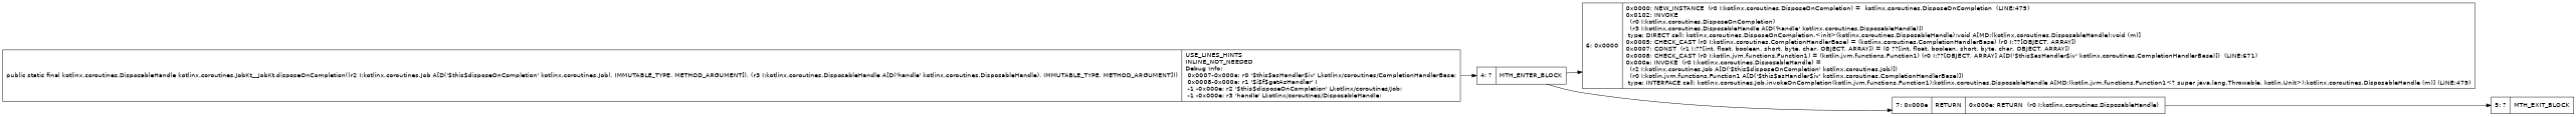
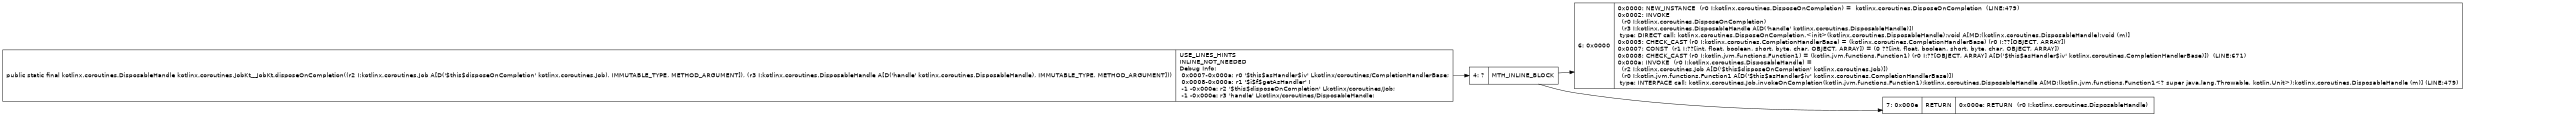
  digraph {
    fontname="DejaVu Sans"
    rankdir=LR
    node [fontname="DejaVu Sans" shape=record]
    edge [fontname="DejaVu Sans"]
-   n1 [label="{4\:\ ?|MTH_ENTER_BLOCK\l}"]
-   n2 [label="{6\:\ 0x0000|0x0000: NEW_INSTANCE  (r0 I:kotlinx.coroutines.DisposeOnCompletion) =  kotlinx.coroutines.DisposeOnCompletion  (LINE:479)\l0x0102: INVOKE  \l  (r0 I:kotlinx.coroutines.DisposeOnCompletion)\l  (r3 I:kotlinx.coroutines.DisposableHandle A[D('handle' kotlinx.coroutines.DisposableHandle)])\l type: DIRECT call: kotlinx.coroutines.DisposeOnCompletion.\<init\>(kotlinx.coroutines.DisposableHandle):void A[MD:(kotlinx.coroutines.DisposableHandle):void (m)]\l0x0005: CHECK_CAST (r0 I:kotlinx.coroutines.CompletionHandlerBase) = (kotlinx.coroutines.CompletionHandlerBase) (r0 I:??[OBJECT, ARRAY]) \l0x0007: CONST  (r1 I:??[int, float, boolean, short, byte, char, OBJECT, ARRAY]) = (0 ??[int, float, boolean, short, byte, char, OBJECT, ARRAY]) \l0x0008: CHECK_CAST (r0 I:kotlin.jvm.functions.Function1) = (kotlin.jvm.functions.Function1) (r0 I:??[OBJECT, ARRAY] A[D('$this$asHandler$iv' kotlinx.coroutines.CompletionHandlerBase)])  (LINE:671)\l0x000a: INVOKE  (r0 I:kotlinx.coroutines.DisposableHandle) = \l  (r2 I:kotlinx.coroutines.Job A[D('$this$disposeOnCompletion' kotlinx.coroutines.Job)])\l  (r0 I:kotlin.jvm.functions.Function1 A[D('$this$asHandler$iv' kotlinx.coroutines.CompletionHandlerBase)])\l type: INTERFACE call: kotlinx.coroutines.Job.invokeOnCompletion(kotlin.jvm.functions.Function1):kotlinx.coroutines.DisposableHandle A[MD:(kotlin.jvm.functions.Function1\<? super java.lang.Throwable, kotlin.Unit\>):kotlinx.coroutines.DisposableHandle (m)] (LINE:479)\l}"]
+   n1 [label="{4\:\ ?|MTH_INLINE_BLOCK\l}"]
+   n2 [label="{6\:\ 0x0000|0x0000: NEW_INSTANCE  (r0 I:kotlinx.coroutines.DisposeOnCompletion) =  kotlinx.coroutines.DisposeOnCompletion  (LINE:479)\l0x0002: INVOKE  \l  (r0 I:kotlinx.coroutines.DisposeOnCompletion)\l  (r3 I:kotlinx.coroutines.DisposableHandle A[D('handle' kotlinx.coroutines.DisposableHandle)])\l type: DIRECT call: kotlinx.coroutines.DisposeOnCompletion.\<init\>(kotlinx.coroutines.DisposableHandle):void A[MD:(kotlinx.coroutines.DisposableHandle):void (m)]\l0x0005: CHECK_CAST (r0 I:kotlinx.coroutines.CompletionHandlerBase) = (kotlinx.coroutines.CompletionHandlerBase) (r0 I:??[OBJECT, ARRAY]) \l0x0007: CONST  (r1 I:??[int, float, boolean, short, byte, char, OBJECT, ARRAY]) = (0 ??[int, float, boolean, short, byte, char, OBJECT, ARRAY]) \l0x0008: CHECK_CAST (r0 I:kotlin.jvm.functions.Function1) = (kotlin.jvm.functions.Function1) (r0 I:??[OBJECT, ARRAY] A[D('$this$asHandler$iv' kotlinx.coroutines.CompletionHandlerBase)])  (LINE:671)\l0x000a: INVOKE  (r0 I:kotlinx.coroutines.DisposableHandle) = \l  (r2 I:kotlinx.coroutines.Job A[D('$this$disposeOnCompletion' kotlinx.coroutines.Job)])\l  (r0 I:kotlin.jvm.functions.Function1 A[D('$this$asHandler$iv' kotlinx.coroutines.CompletionHandlerBase)])\l type: INTERFACE call: kotlinx.coroutines.Job.invokeOnCompletion(kotlin.jvm.functions.Function1):kotlinx.coroutines.DisposableHandle A[MD:(kotlin.jvm.functions.Function1\<? super java.lang.Throwable, kotlin.Unit\>):kotlinx.coroutines.DisposableHandle (m)] (LINE:479)\l}"]
    n3 [label="{7\:\ 0x000e|RETURN\l|0x000e: RETURN  (r0 I:kotlinx.coroutines.DisposableHandle) \l}"]
-   n4 [label="{5\:\ ?|MTH_EXIT_BLOCK\l}"]
    n5 [label="{public static final kotlinx.coroutines.DisposableHandle kotlinx.coroutines.JobKt__JobKt.disposeOnCompletion((r2 I:kotlinx.coroutines.Job A[D('$this$disposeOnCompletion' kotlinx.coroutines.Job), IMMUTABLE_TYPE, METHOD_ARGUMENT]), (r3 I:kotlinx.coroutines.DisposableHandle A[D('handle' kotlinx.coroutines.DisposableHandle), IMMUTABLE_TYPE, METHOD_ARGUMENT]))  | USE_LINES_HINTS\lINLINE_NOT_NEEDED\lDebug Info:\l  0x0007\-0x000a: r0 '$this$asHandler$iv' Lkotlinx\/coroutines\/CompletionHandlerBase;\l  0x0008\-0x000a: r1 '$i$f$getAsHandler' I\l  \-1 \-0x000e: r2 '$this$disposeOnCompletion' Lkotlinx\/coroutines\/Job;\l  \-1 \-0x000e: r3 'handle' Lkotlinx\/coroutines\/DisposableHandle;\l}"]
    n1 -> n2
    n1 -> n3
-   n3 -> n4
    n5 -> n1
  }
